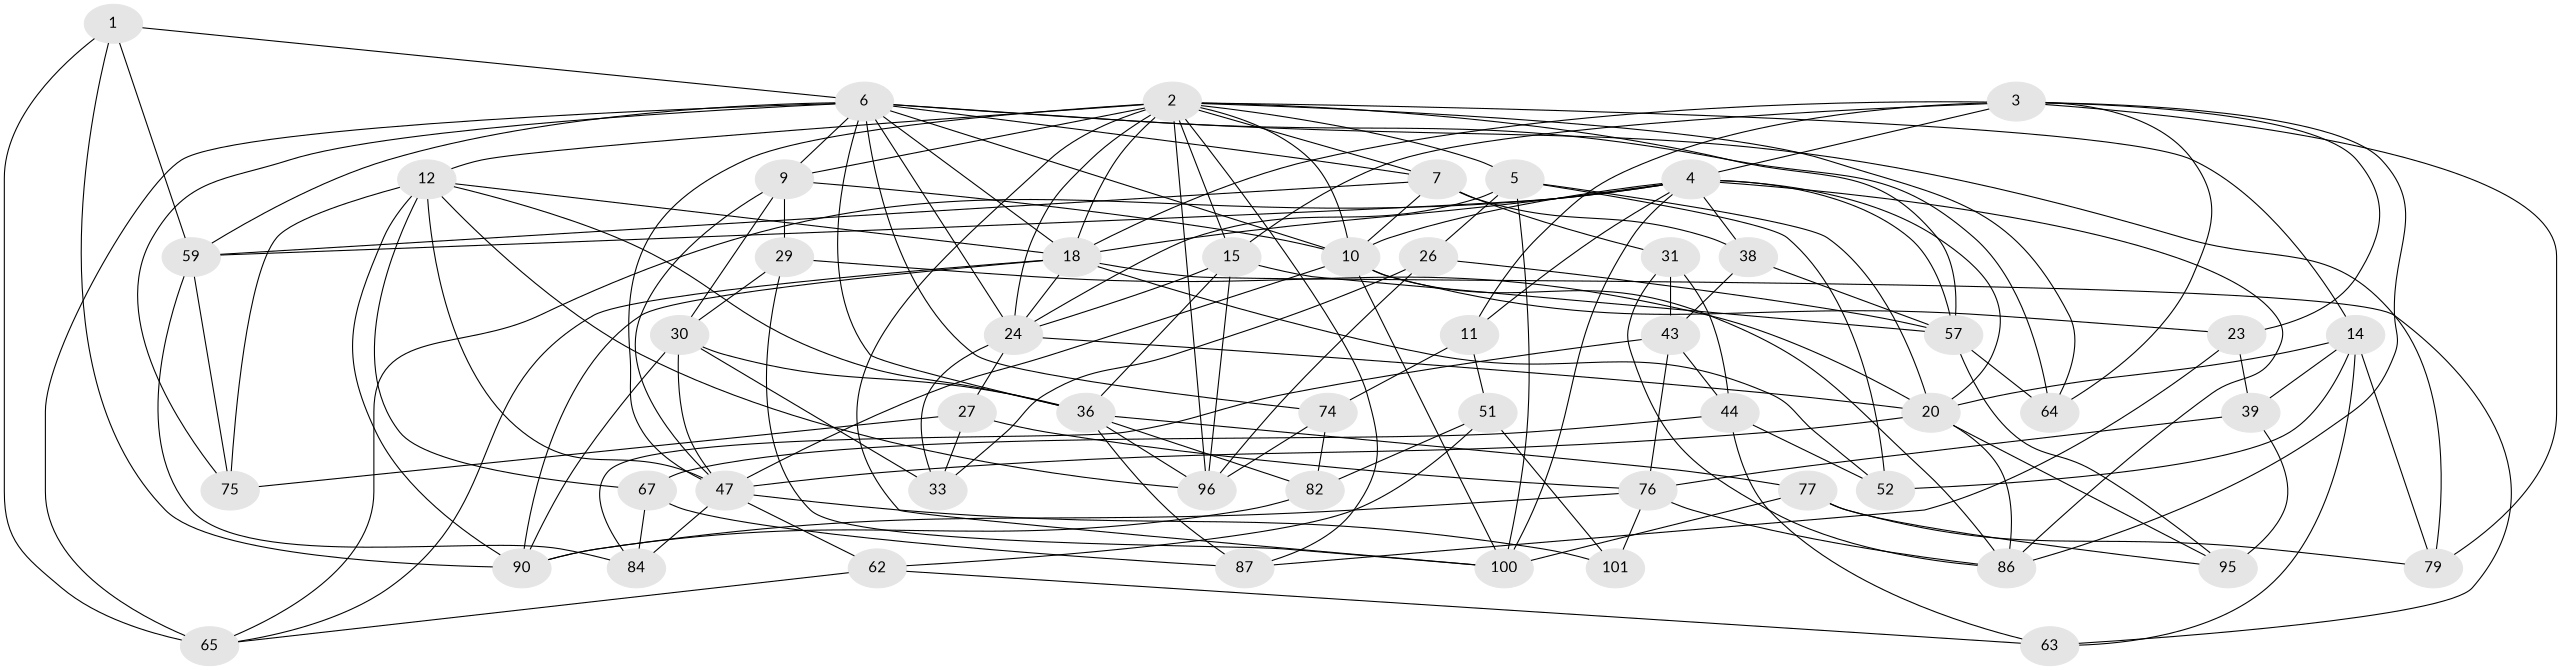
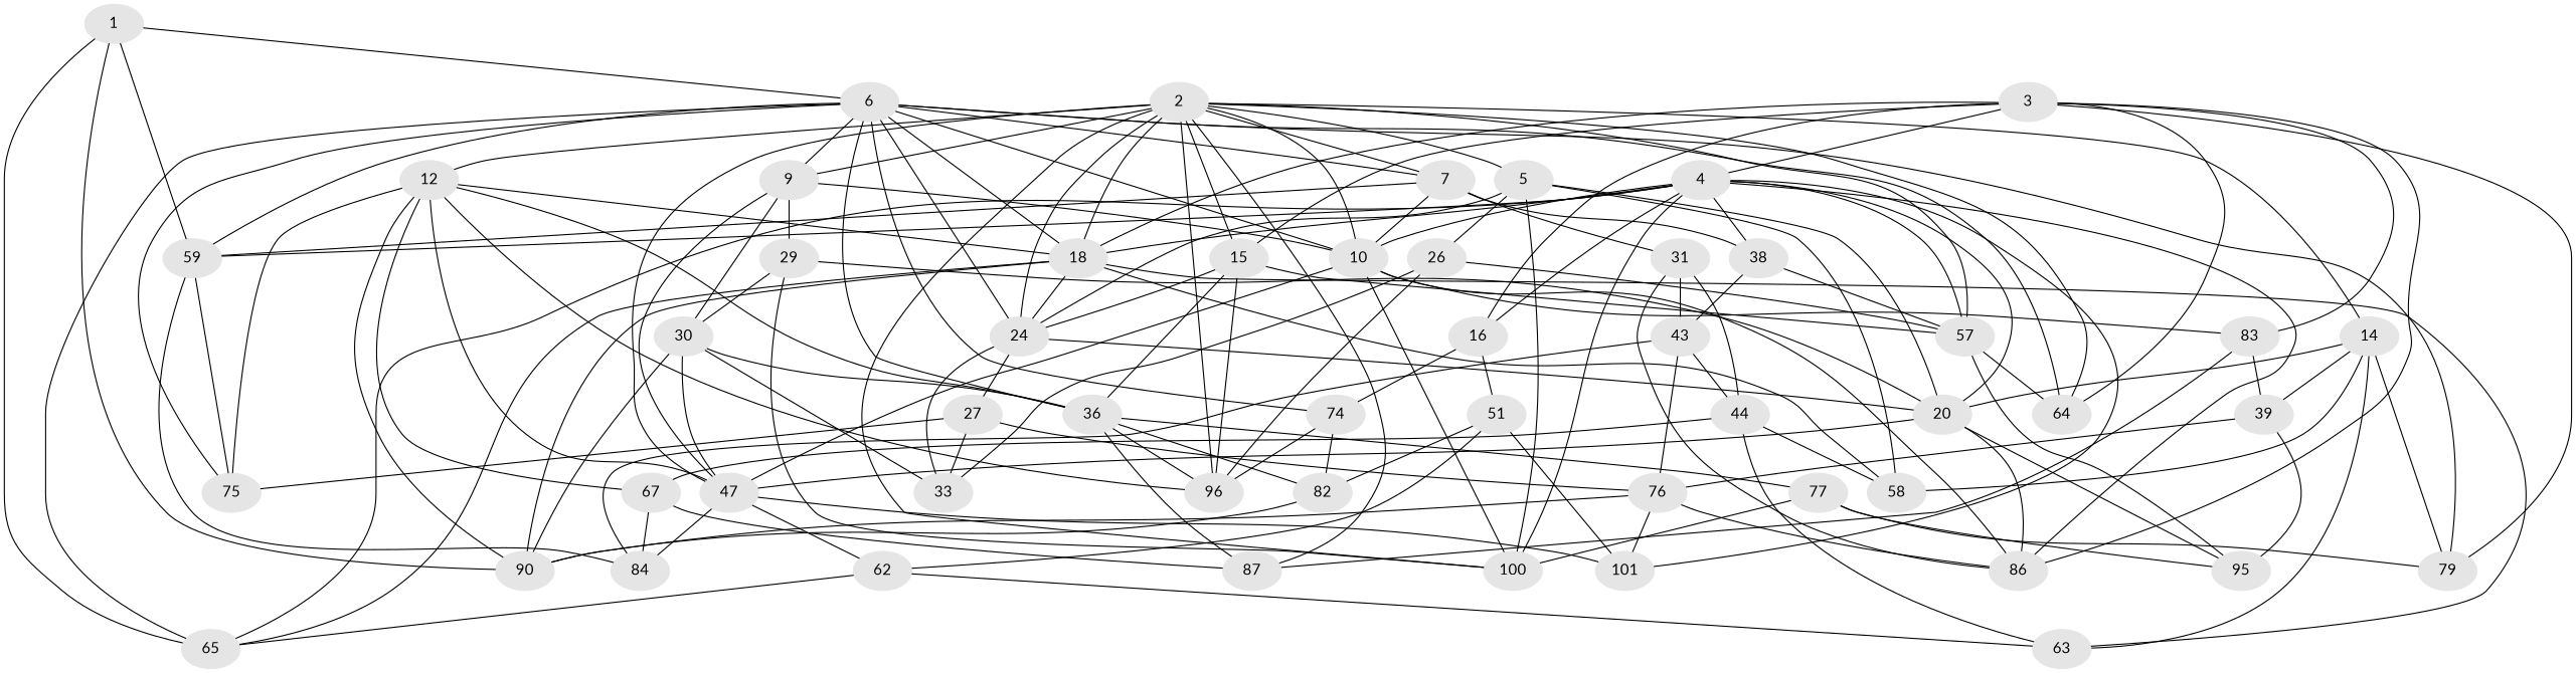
  graph {
    fontname=Lato
    node [color=gray90 fontname=Lato style=filled]
    edge [fontname=Lato]
    6 [super="+49+97+22"]
    59 [super="+66"]
    65 [super="+69"]
    7 [super="+41"]
    9 [super="+11"]
    10 [super="+32+42"]
    18 [super="+72+93+92"]
    24 [super="+35+34"]
    64
    79
    36 [super="+55+88"]
    74
    75
    1
    90 [super="+102"]
    84
    2 [super="+20+91+13+56"]
    5 [super="+28"]
    12 [super="+45"]
    14 [super="+46"]
    15 [super="+17"]
    47 [super="+60+52"]
    57 [super="+70+80"]
    87
    96 [super="+99"]
    100 [super="+103"]
    n27 [label=20 super="+68"]
    26
-   58 [label=52]
+   58
    38
    31
    29
    30 [super="+61"]
-   23
+   23 [label=83]
    86 [super="+89"]
    67
    39
    63
    27
    33
    101
    62
    95
    3 [super="+21"]
    4 [super="+25+37+19+8"]
-   16 [label=11]
+   16
    51
    43 [super="+85"]
    77
    82
    44 [super="+98"]
    76 [super="+83"]
    6 -- 59
    6 -- 65 [weight=2]
    6 -- 7
    6 -- 9
    6 -- 10
    6 -- 18
    6 -- 24
    6 -- 64
    6 -- 79
    6 -- 36
    6 -- 74
    6 -- 75
    59 -- 75
    59 -- 84
    7 -- 59
    7 -- 10
    7 -- 38
    7 -- 31
    9 -- 10
    9 -- 47
    9 -- 29
    9 -- 30
    10 -- 47
    10 -- 100
    10 -- 23
    10 -- 86
    18 -- 65
    18 -- 24
    18 -- 90
    18 -- 58
    18 -- 63
    24 -- n27
    24 -- 27
    24 -- 33
    36 -- 87
    36 -- 96
    36 -- 77
    36 -- 82
    74 -- 96
    74 -- 82
    1 -- 6
    1 -- 59
    1 -- 65
    1 -- 90
    2 -- 7
    2 -- 9
    2 -- 10
    2 -- 18
    2 -- 24
    2 -- 64
    2 -- 5
    2 -- 12
    2 -- 14
    2 -- 15
    2 -- 47 [weight=2]
    2 -- 57
    2 -- 87
    2 -- 96
    2 -- 100
    5 -- 24
    5 -- 100
    5 -- n27
    5 -- 26
    5 -- 58
    12 -- 18
    12 -- 36
    12 -- 75
    12 -- 90
    12 -- 47
    12 -- 96
    12 -- 67
    14 -- 79
    14 -- n27
    14 -- 58
    14 -- 39
    14 -- 63
    15 -- 24
    15 -- 36
    15 -- 57
    15 -- 96
    47 -- 84
    47 -- 101
    47 -- 62
    57 -- 64
    57 -- 95
    n27 -- 47
    n27 -- 86
    n27 -- 95
    26 -- 57
    26 -- 96
    26 -- 33
    38 -- 57
    38 -- 43
    31 -- 86
    31 -- 43
    31 -- 44
    29 -- 100
    29 -- n27
    29 -- 30
    30 -- 36
    30 -- 90
    30 -- 47
    30 -- 33
    23 -- 87
    23 -- 39
    67 -- 84
    67 -- 87
    39 -- 95
    39 -- 76
    27 -- 75
    27 -- 33
    27 -- 76
    62 -- 65
    62 -- 63
    3 -- 18
    3 -- 64
    3 -- 79
    3 -- 15
    3 -- 23
    3 -- 86
    3 -- 4
    3 -- 16
    4 -- 59
    4 -- 65
    4 -- 10 [weight=2]
    4 -- 18
    4 -- 57 [weight=2]
    4 -- 100
    4 -- n27
    4 -- 38
    4 -- 86
+   4 -- 101
    4 -- 16
    16 -- 74
    16 -- 51
    51 -- 101
    51 -- 62
    51 -- 82
    43 -- 84
    43 -- 44 [weight=2]
    43 -- 76
    77 -- 79
    77 -- 100
    77 -- 95
    82 -- 90
    44 -- 58
    44 -- 67
    44 -- 63
    76 -- 90
    76 -- 86
    76 -- 101
  }
